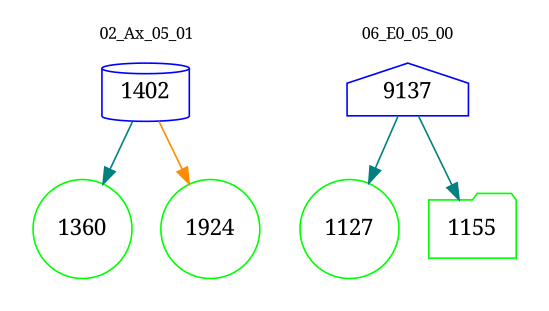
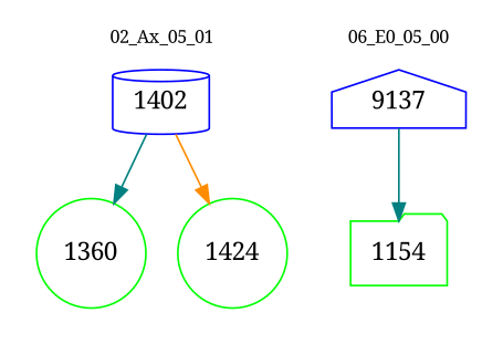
  digraph {
    fontname="Noto Serif"
    node [color=green fontname="Noto Serif" shape=circle]
    edge [color=teal fontname="Noto Serif"]
    n1 [color=blue label=1402 shape=cylinder]
    n2 [label=1360]
-   n3 [label=1924]
+   n3 [label=1424]
    n4 [color=blue label=9137 shape=house]
-   n5 [label=1127]
-   n6 [label=1155 shape=folder]
+   n6 [label=1154 shape=folder]
    subgraph cluster_1 {
      color=white
      fontsize=10
      label="02_Ax_05_01"
      n1
      n2
      n3
    }
    subgraph cluster_2 {
      color=white
      fontsize=10
      label="06_E0_05_00"
      n4
-     n5
      n6
    }
    n1 -> n2
    n1 -> n3 [color=darkorange]
-   n4 -> n5
    n4 -> n6
  }
